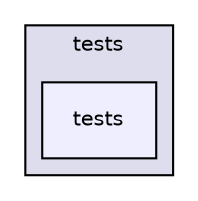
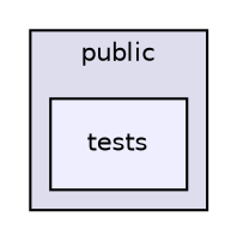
  digraph {
    compound=true
    n1 [fillcolor="#eeeeff" fontname=Helvetica fontsize=10 label=tests pencolor=black shape=box style=filled]
    subgraph cluster_1 {
      bgcolor="#ddddee"
      fontname=Helvetica
      fontsize=10
-     label=tests
+     label=public
      pencolor=black
      n1
    }
  }
